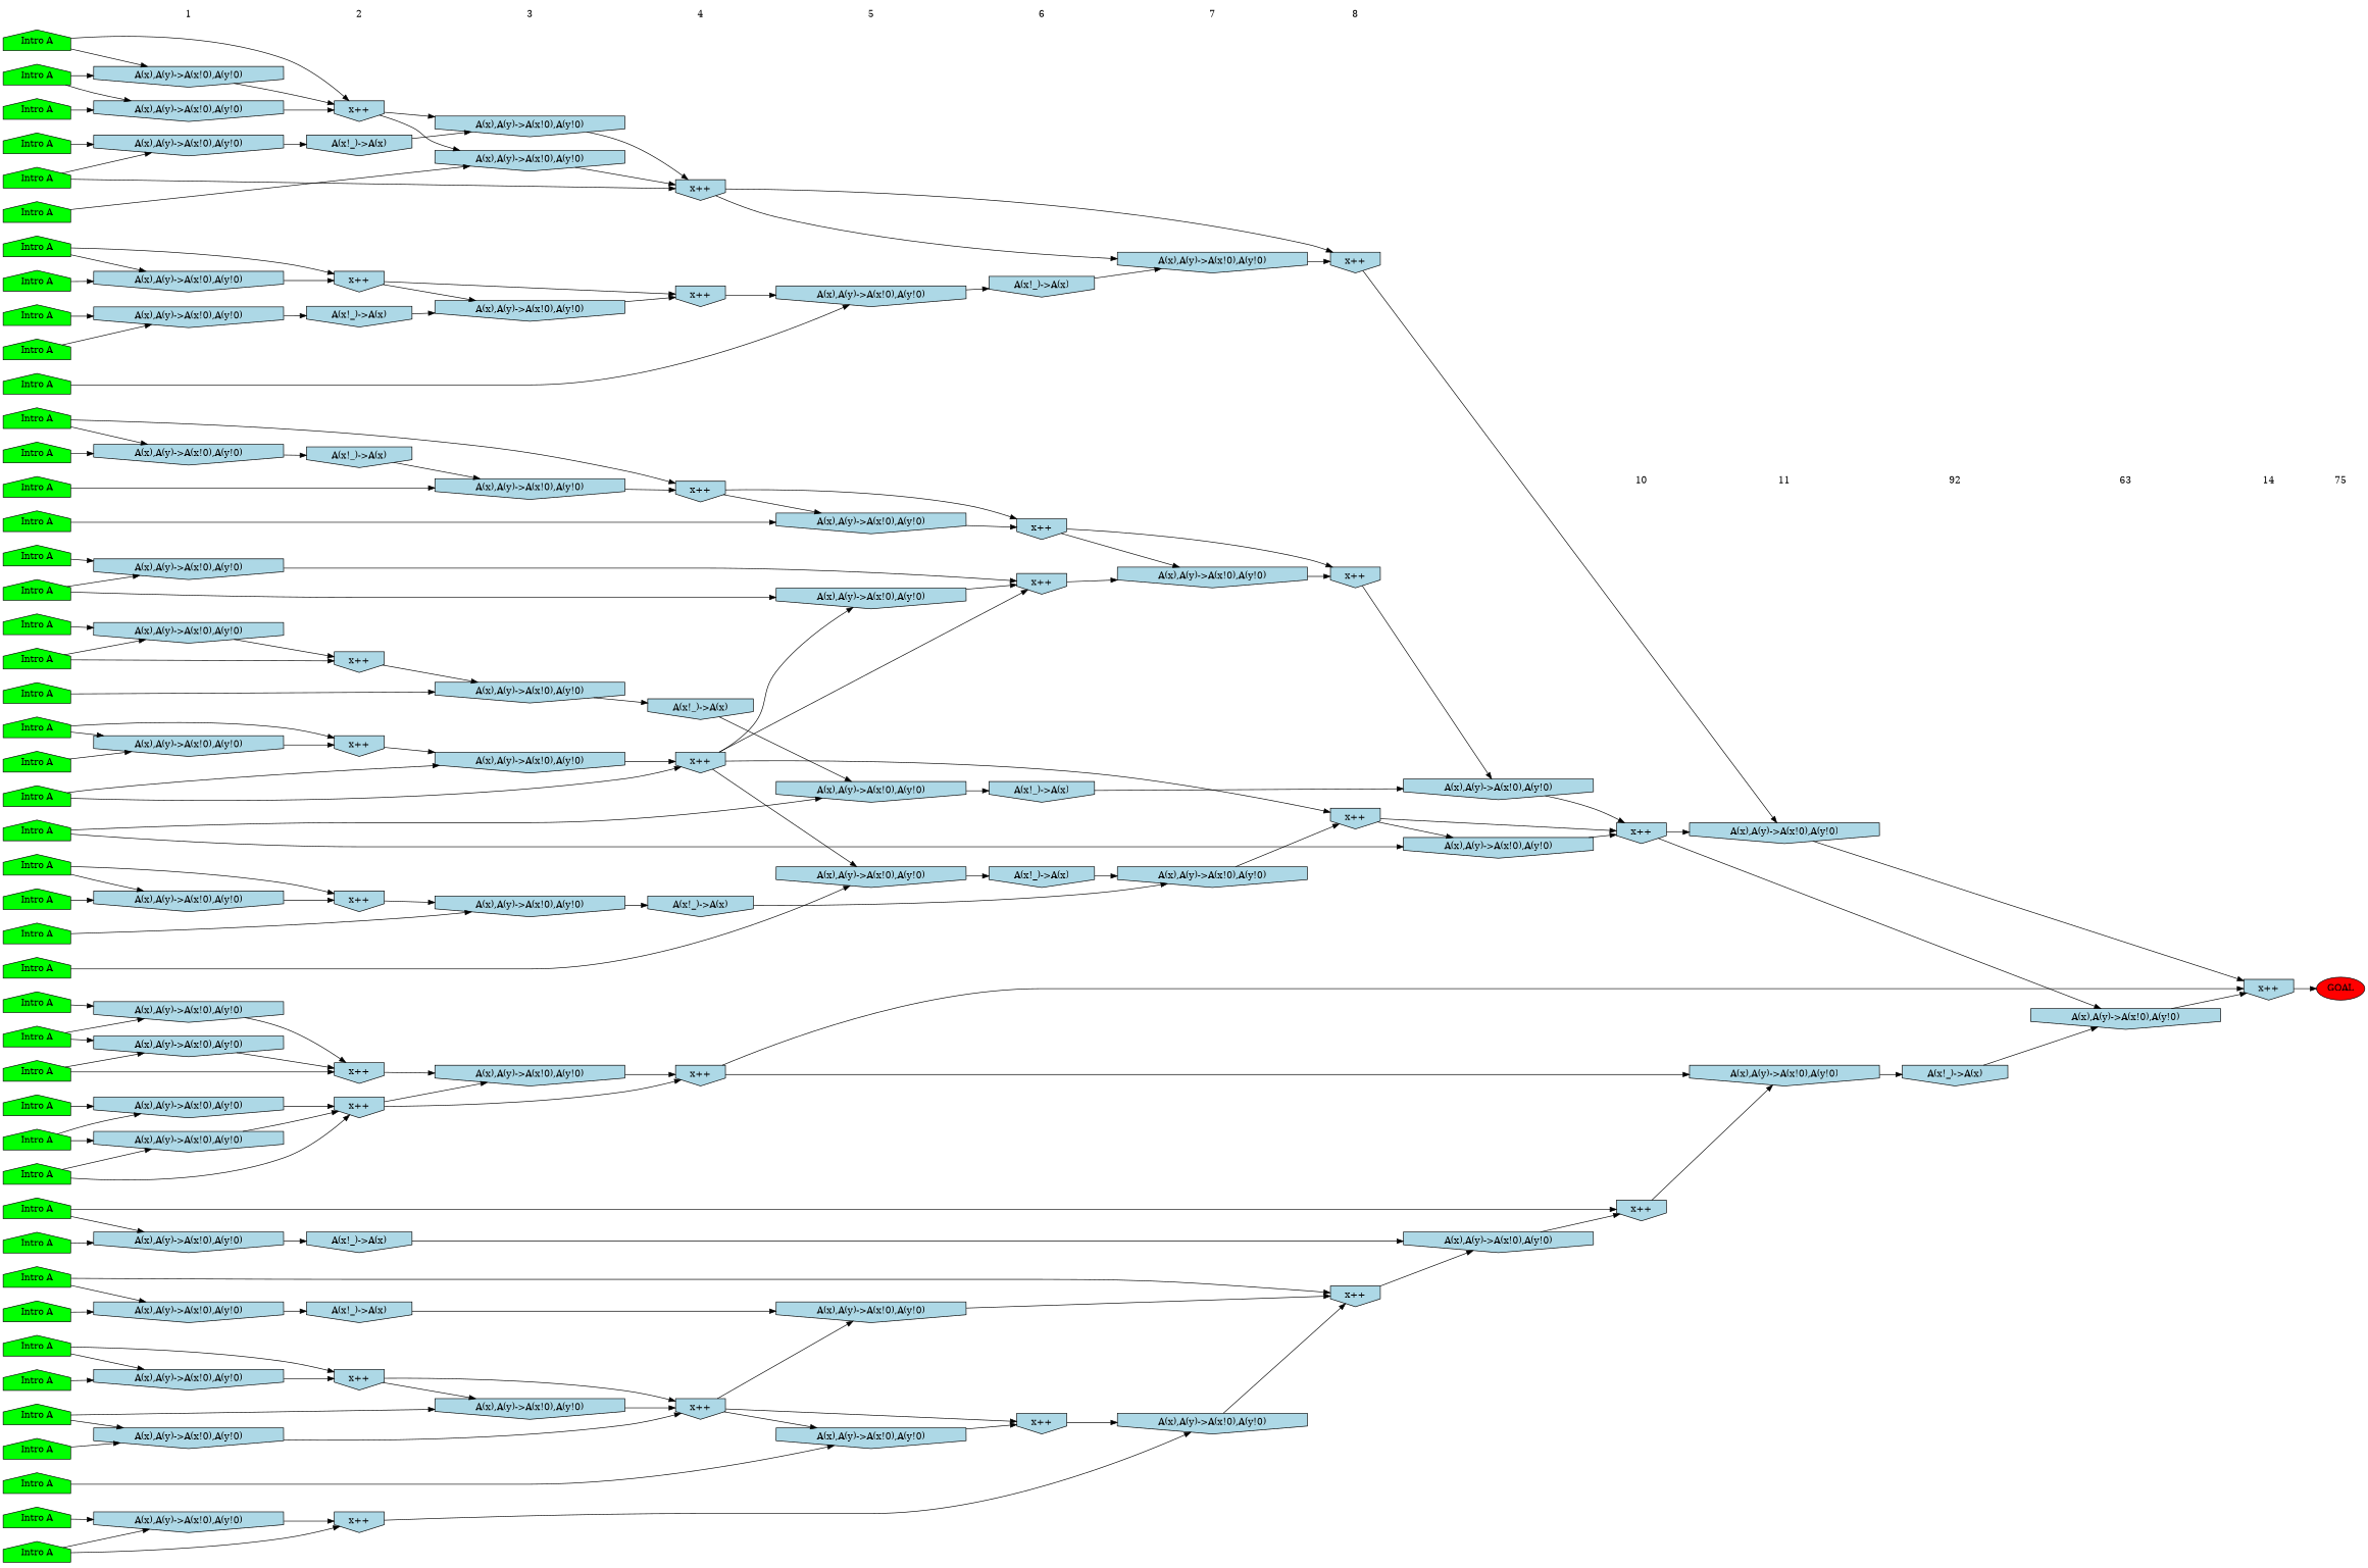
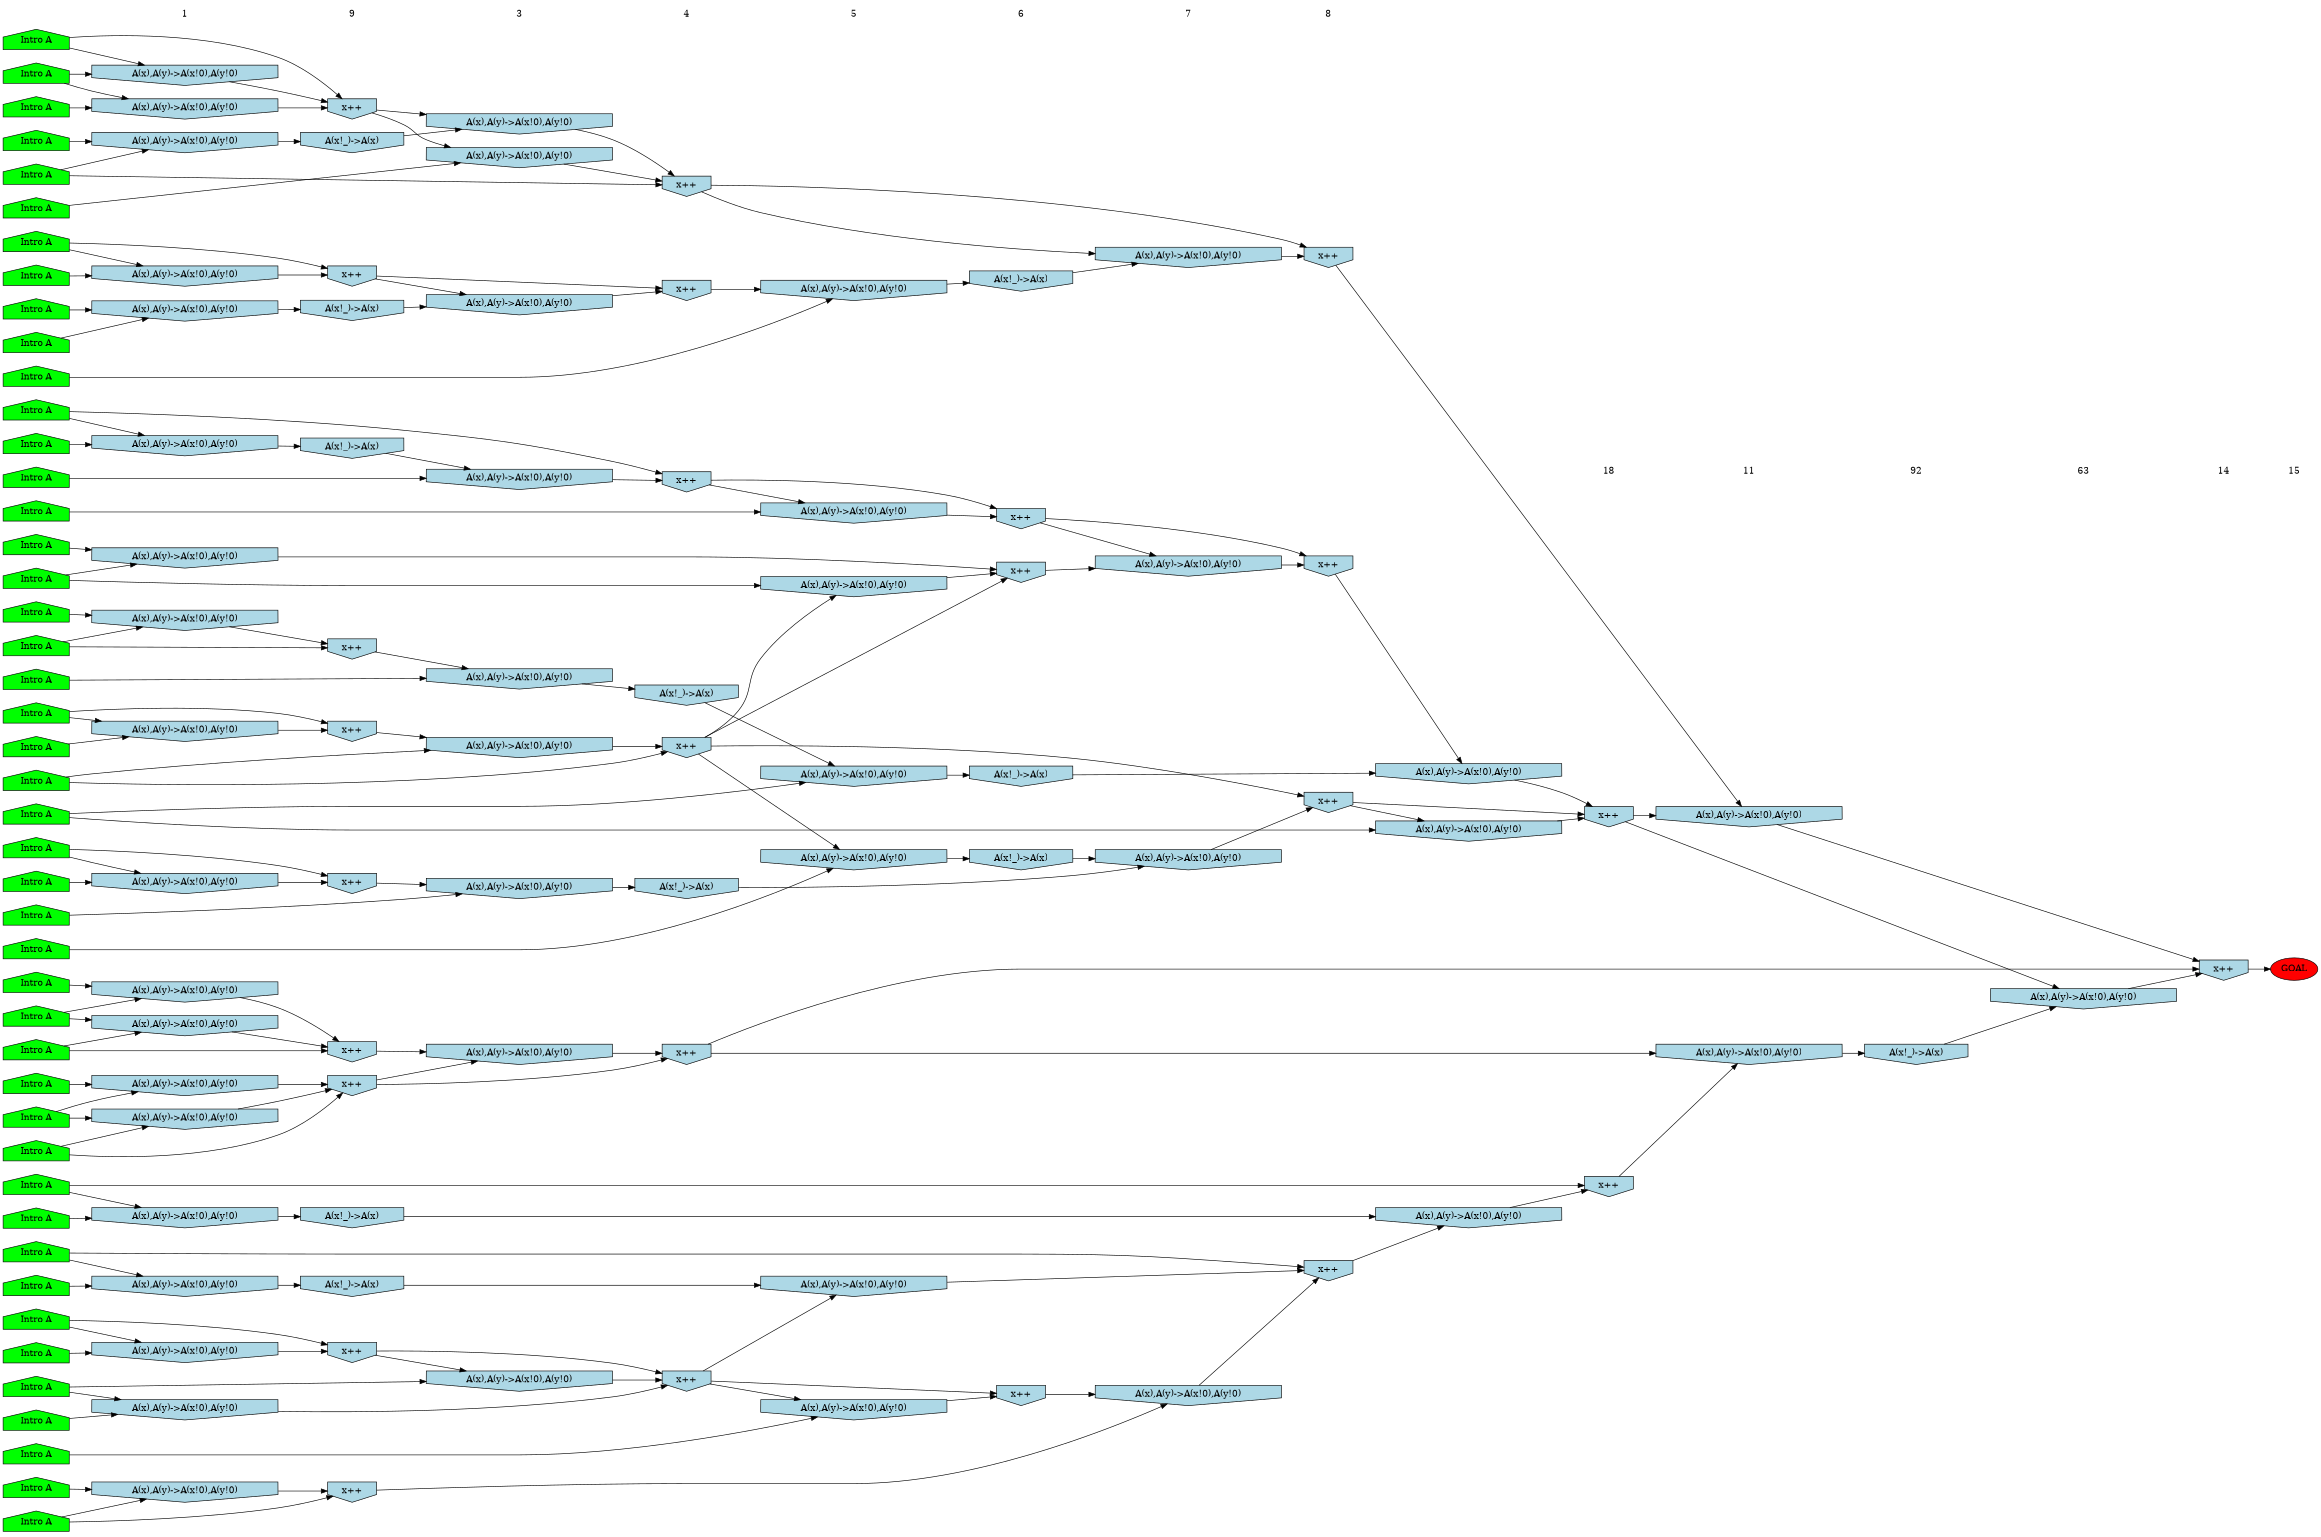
  digraph {
    rankdir=LR
    ranksep=.5
    node [fillcolor=lightblue shape=invhouse style=filled]
    n1 [fillcolor=green label="Intro A" shape=house]
    n2 [fillcolor=green label="Intro A" shape=house]
    n3 [fillcolor=green label="Intro A" shape=house]
    n4 [fillcolor=green label="Intro A" shape=house]
    n5 [fillcolor=green label="Intro A" shape=house]
    n6 [fillcolor=green label="Intro A" shape=house]
    n7 [fillcolor=green label="Intro A" shape=house]
    n8 [fillcolor=green label="Intro A" shape=house]
    n9 [fillcolor=green label="Intro A" shape=house]
    n10 [fillcolor=green label="Intro A" shape=house]
    n11 [fillcolor=green label="Intro A" shape=house]
    n12 [fillcolor=green label="Intro A" shape=house]
    n13 [fillcolor=green label="Intro A" shape=house]
    n14 [fillcolor=green label="Intro A" shape=house]
    n15 [fillcolor=green label="Intro A" shape=house]
    n16 [fillcolor=green label="Intro A" shape=house]
    n17 [fillcolor=green label="Intro A" shape=house]
    n18 [fillcolor=green label="Intro A" shape=house]
    n19 [fillcolor=green label="Intro A" shape=house]
    n20 [fillcolor=green label="Intro A" shape=house]
    n21 [fillcolor=green label="Intro A" shape=house]
    n22 [fillcolor=green label="Intro A" shape=house]
    n23 [fillcolor=green label="Intro A" shape=house]
    n24 [fillcolor=green label="Intro A" shape=house]
    n25 [fillcolor=green label="Intro A" shape=house]
    n26 [fillcolor=green label="Intro A" shape=house]
    n27 [fillcolor=green label="Intro A" shape=house]
    n28 [fillcolor=green label="Intro A" shape=house]
    n29 [fillcolor=green label="Intro A" shape=house]
    n30 [fillcolor=green label="Intro A" shape=house]
    n31 [fillcolor=green label="Intro A" shape=house]
    n32 [fillcolor=green label="Intro A" shape=house]
    n33 [fillcolor=green label="Intro A" shape=house]
    n34 [fillcolor=green label="Intro A" shape=house]
    n35 [fillcolor=green label="Intro A" shape=house]
    n36 [fillcolor=green label="Intro A" shape=house]
    n37 [fillcolor=green label="Intro A" shape=house]
    n38 [fillcolor=green label="Intro A" shape=house]
    n39 [fillcolor=green label="Intro A" shape=house]
    n40 [fillcolor=green label="Intro A" shape=house]
    n41 [fillcolor=green label="Intro A" shape=house]
    n42 [fillcolor=green label="Intro A" shape=house]
    n43 [fillcolor=green label="Intro A" shape=house]
    n44 [fillcolor=green label="Intro A" shape=house]
    n45 [fillcolor=green label="Intro A" shape=house]
    1 [shape=plaintext fillcolor="" style=""]
    n47 [label="A(x),A(y)->A(x!0),A(y!0)"]
    n48 [label="A(x),A(y)->A(x!0),A(y!0)"]
    n49 [label="A(x),A(y)->A(x!0),A(y!0)"]
    n50 [label="A(x),A(y)->A(x!0),A(y!0)"]
    n51 [label="A(x),A(y)->A(x!0),A(y!0)"]
    n52 [label="A(x),A(y)->A(x!0),A(y!0)"]
    n53 [label="A(x),A(y)->A(x!0),A(y!0)"]
    n54 [label="A(x),A(y)->A(x!0),A(y!0)"]
    n55 [label="A(x),A(y)->A(x!0),A(y!0)"]
    n56 [label="A(x),A(y)->A(x!0),A(y!0)"]
    n57 [label="A(x),A(y)->A(x!0),A(y!0)"]
    n58 [label="A(x),A(y)->A(x!0),A(y!0)"]
    n59 [label="A(x),A(y)->A(x!0),A(y!0)"]
    n60 [label="A(x),A(y)->A(x!0),A(y!0)"]
    n61 [label="A(x),A(y)->A(x!0),A(y!0)"]
    n62 [label="A(x),A(y)->A(x!0),A(y!0)"]
    n63 [label="A(x),A(y)->A(x!0),A(y!0)"]
    n64 [label="A(x),A(y)->A(x!0),A(y!0)"]
    n65 [label="A(x),A(y)->A(x!0),A(y!0)"]
-   2 [shape=plaintext fillcolor="" style=""]
+   2 [shape=plaintext label=9 fillcolor="" style=""]
    n67 [label="x++"]
    n68 [label="x++"]
    n69 [label="x++"]
    n70 [label="x++"]
    n71 [label="x++"]
    n72 [label="x++"]
    n73 [label="A(x!_)->A(x)"]
    n74 [label="A(x!_)->A(x)"]
    n75 [label="x++"]
    n76 [label="x++"]
    n77 [label="A(x!_)->A(x)"]
    n78 [label="A(x!_)->A(x)"]
    n79 [label="x++"]
    n80 [label="A(x!_)->A(x)"]
    3 [shape=plaintext fillcolor="" style=""]
    n82 [label="A(x),A(y)->A(x!0),A(y!0)"]
    n83 [label="A(x),A(y)->A(x!0),A(y!0)"]
    n84 [label="A(x),A(y)->A(x!0),A(y!0)"]
    n85 [label="A(x),A(y)->A(x!0),A(y!0)"]
    n86 [label="A(x),A(y)->A(x!0),A(y!0)"]
    n87 [label="A(x),A(y)->A(x!0),A(y!0)"]
    n88 [label="A(x),A(y)->A(x!0),A(y!0)"]
    n89 [label="A(x),A(y)->A(x!0),A(y!0)"]
    n90 [label="A(x),A(y)->A(x!0),A(y!0)"]
    4 [shape=plaintext fillcolor="" style=""]
    n92 [label="x++"]
    n93 [label="A(x!_)->A(x)"]
    n94 [label="x++"]
    n95 [label="A(x!_)->A(x)"]
    n96 [label="x++"]
    n97 [label="x++"]
    n98 [label="x++"]
    n99 [label="x++"]
    5 [shape=plaintext fillcolor="" style=""]
    n101 [label="A(x),A(y)->A(x!0),A(y!0)"]
    n102 [label="A(x),A(y)->A(x!0),A(y!0)"]
    n103 [label="A(x),A(y)->A(x!0),A(y!0)"]
    n104 [label="A(x),A(y)->A(x!0),A(y!0)"]
    n105 [label="A(x),A(y)->A(x!0),A(y!0)"]
    n106 [label="A(x),A(y)->A(x!0),A(y!0)"]
    n107 [label="A(x),A(y)->A(x!0),A(y!0)"]
    6 [shape=plaintext fillcolor="" style=""]
    n109 [label="x++"]
    n110 [label="A(x!_)->A(x)"]
    n111 [label="A(x!_)->A(x)"]
    n112 [label="x++"]
    n113 [label="x++"]
    n114 [label="A(x!_)->A(x)"]
    7 [shape=plaintext fillcolor="" style=""]
    n116 [label="A(x),A(y)->A(x!0),A(y!0)"]
    n117 [label="A(x),A(y)->A(x!0),A(y!0)"]
    n118 [label="A(x),A(y)->A(x!0),A(y!0)"]
    n119 [label="A(x),A(y)->A(x!0),A(y!0)"]
    8 [shape=plaintext fillcolor="" style=""]
    n121 [label="x++"]
    n122 [label="x++"]
    n123 [label="x++"]
    n124 [label="x++"]
    n125 [label="A(x),A(y)->A(x!0),A(y!0)"]
    n126 [label="A(x),A(y)->A(x!0),A(y!0)"]
    n127 [label="A(x),A(y)->A(x!0),A(y!0)"]
-   10 [shape=plaintext fillcolor="" style=""]
+   10 [shape=plaintext label=18 fillcolor="" style=""]
    n129 [label="x++"]
    n130 [label="x++"]
    11 [shape=plaintext fillcolor="" style=""]
    n132 [label="A(x),A(y)->A(x!0),A(y!0)"]
    n133 [label="A(x),A(y)->A(x!0),A(y!0)"]
    n134 [label=92 shape=plaintext fillcolor="" style=""]
    n135 [label="A(x!_)->A(x)"]
    n136 [label=63 shape=plaintext fillcolor="" style=""]
    n137 [label="A(x),A(y)->A(x!0),A(y!0)"]
    14 [shape=plaintext fillcolor="" style=""]
    n139 [label="x++"]
-   15 [shape=plaintext label=75 fillcolor="" style=""]
+   15 [shape=plaintext fillcolor="" style=""]
    n141 [fillcolor=red label=GOAL shape=""]
    subgraph sub_1 {
      rank=same
      n1
      n2
      n3
      n4
      n5
      n6
      n7
      n8
      n9
      n10
      n11
      n12
      n13
      n14
      n15
      n16
      n17
      n18
      n19
      n20
      n21
      n22
      n23
      n24
      n25
      n26
      n27
      n28
      n29
      n30
      n31
      n32
      n33
      n34
      n35
      n36
      n37
      n38
      n39
      n40
      n41
      n42
      n43
      n44
      n45
    }
    subgraph sub_2 {
      rank=same
      1
      n47
      n48
      n49
      n50
      n51
      n52
      n53
      n54
      n55
      n56
      n57
      n58
      n59
      n60
      n61
      n62
      n63
      n64
      n65
    }
    subgraph sub_3 {
      rank=same
      2
      n67
      n68
      n69
      n70
      n71
      n72
      n73
      n74
      n75
      n76
      n77
      n78
      n79
      n80
    }
    subgraph sub_4 {
      rank=same
      3
      n82
      n83
      n84
      n85
      n86
      n87
      n88
      n89
      n90
    }
    subgraph sub_5 {
      rank=same
      4
      n92
      n93
      n94
      n95
      n96
      n97
      n98
      n99
    }
    subgraph sub_6 {
      rank=same
      5
      n101
      n102
      n103
      n104
      n105
      n106
      n107
    }
    subgraph sub_7 {
      rank=same
      6
      n109
      n110
      n111
      n112
      n113
      n114
    }
    subgraph sub_8 {
      rank=same
      7
      n116
      n117
      n118
      n119
    }
    subgraph sub_9 {
      rank=same
      8
      n121
      n122
      n123
      n124
    }
    subgraph sub_10 {
      rank=same
      n125
      n126
      n127
    }
    subgraph sub_11 {
      rank=same
      10
      n129
      n130
    }
    subgraph sub_12 {
      rank=same
      11
      n132
      n133
    }
    subgraph sub_13 {
      rank=same
      n134
      n135
    }
    subgraph sub_14 {
      rank=same
      n136
      n137
    }
    subgraph sub_15 {
      rank=same
      14
      n139
    }
    subgraph sub_16 {
      rank=same
      15
      n141
    }
    n1 -> n87
    n2 -> n49
    n3 -> n50
    n3 -> n53
    n4 -> n49
    n4 -> n96
    n5 -> n105
    n5 -> n125
    n6 -> n61
    n7 -> n52
    n7 -> n70
    n8 -> n59
    n9 -> n54
    n9 -> n75
    n10 -> n54
    n11 -> n62
    n12 -> n51
    n12 -> n67
    n13 -> n48
    n14 -> n104
    n15 -> n101
    n16 -> n55
    n17 -> n65
    n17 -> n130
    n18 -> n82
    n19 -> n55
    n19 -> n121
    n20 -> n53
    n20 -> n76
    n21 -> n63
    n21 -> n103
    n22 -> n56
    n22 -> n57
    n23 -> n58
    n24 -> n48
    n24 -> n72
    n25 -> n64
    n25 -> n79
    n26 -> n50
    n27 -> n56
    n27 -> n71
    n28 -> n60
    n29 -> n59
    n29 -> n98
    n30 -> n65
    n31 -> n47
    n31 -> n68
    n32 -> n61
    n32 -> n84
    n33 -> n60
    n34 -> n58
    n34 -> n69
    n35 -> n88
    n36 -> n52
    n37 -> n57
    n38 -> n47
    n39 -> n51
    n40 -> n85
    n40 -> n92
    n41 -> n107
    n42 -> n83
    n43 -> n63
    n44 -> n62
    n44 -> n64
    n45 -> n106
    1 -> 2 [style=invis]
    n47 -> n68
    n48 -> n72
    n49 -> n73
    n50 -> n76
    n51 -> n67
    n52 -> n70
    n53 -> n76
    n54 -> n75
    n55 -> n74
    n56 -> n71
    n57 -> n71
    n58 -> n69
    n59 -> n78
    n60 -> n77
    n61 -> n94
    n62 -> n79
    n63 -> n112
    n64 -> n79
    n65 -> n80
    2 -> 3 [style=invis]
    n67 -> n82
    n68 -> n85
    n69 -> n83
    n70 -> n84
    n70 -> n94
    n71 -> n89
    n71 -> n99
    n72 -> n86
    n72 -> n97
    n73 -> n87
    n74 -> n102
    n75 -> n116
    n76 -> n88
    n76 -> n90
    n77 -> n86
    n78 -> n90
    n79 -> n89
    n80 -> n127
    3 -> 4 [style=invis]
    n82 -> n93
    n83 -> n95
    n84 -> n94
    n85 -> n92
    n86 -> n97
    n87 -> n96
    n88 -> n98
    n89 -> n99
    n90 -> n98
    4 -> 5 [style=invis]
    n92 -> n103
    n92 -> n104
    n92 -> n112
    n92 -> n122
    n93 -> n105
    n94 -> n101
    n94 -> n102
    n94 -> n109
    n95 -> n117
    n96 -> n106
    n96 -> n113
    n97 -> n107
    n98 -> n119
    n98 -> n124
    n99 -> n132
    n99 -> n139
    5 -> 6 [style=invis]
    n101 -> n109
    n102 -> n121
    n103 -> n112
    n104 -> n110
    n105 -> n111
    n106 -> n113
    n107 -> n114
    6 -> 7 [style=invis]
    n109 -> n116
    n110 -> n117
    n111 -> n126
    n112 -> n118
    n113 -> n118
    n113 -> n123
    n114 -> n119
    7 -> 8 [style=invis]
    n116 -> n121
    n117 -> n122
    n118 -> n123
    n119 -> n124
    n121 -> n127
    n122 -> n125
    n122 -> n129
    n123 -> n126
    n124 -> n133
    n125 -> n129
    n126 -> n129
    n127 -> n130
    10 -> 11 [style=invis]
    n129 -> n133
    n129 -> n137
    n130 -> n132
    11 -> n134 [style=invis]
    n132 -> n135
    n133 -> n139
    n134 -> n136 [style=invis]
    n135 -> n137
    n136 -> 14 [style=invis]
    n137 -> n139
    14 -> 15 [style=invis]
    n139 -> n141
  }
